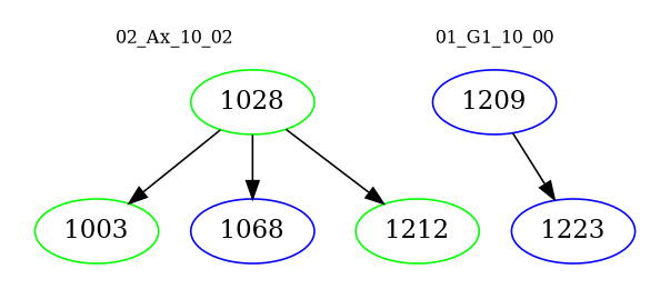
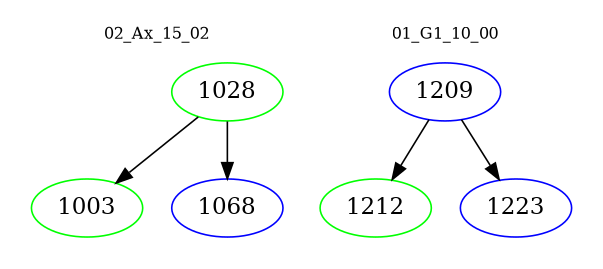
  digraph {
    node [color=green]
    edge [color=black]
    n1 [label=1028]
    n2 [label=1003]
    n3 [color=blue label=1068]
    n4 [color=blue label=1209]
    n5 [color=blue label=1223]
    n6 [label=1212]
    subgraph cluster_1 {
      color=white
      fontsize=10
-     label="02_Ax_10_02"
+     label="02_Ax_15_02"
      n1
      n2
      n3
    }
    subgraph cluster_2 {
      color=white
      fontsize=10
      label="01_G1_10_00"
      n4
      n5
      n6
    }
    n1 -> n2
    n1 -> n3
    n4 -> n5
-   n1 -> n6
+   n4 -> n6
  }
